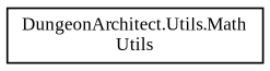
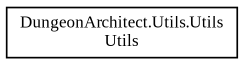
  digraph {
    rankdir=TB
    fontname="Liberation Serif"
-   n1 [color=black fillcolor=white fontname="Liberation Serif" fontsize=10 height=0.2 label="DungeonArchitect.Utils.Math\lUtils" shape=record style=filled width=0.4]
+   n1 [color=black fillcolor=white fontname="Liberation Serif" fontsize=10 height=0.2 label="DungeonArchitect.Utils.Utils\lUtils" shape=record style=filled width=0.4]
  }
